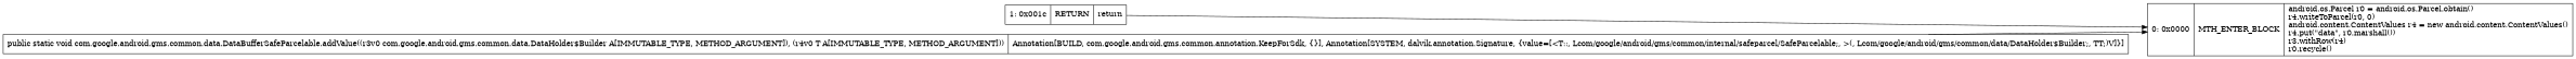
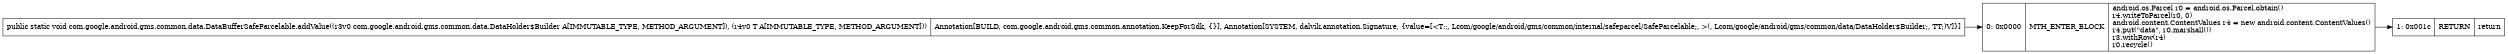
  digraph {
    rankdir=LR
    node [shape=record]
    n1 [label="{0\:\ 0x0000|MTH_ENTER_BLOCK\l|android.os.Parcel r0 = android.os.Parcel.obtain()\lr4.writeToParcel(r0, 0)\landroid.content.ContentValues r4 = new android.content.ContentValues()\lr4.put(\"data\", r0.marshall())\lr3.withRow(r4)\lr0.recycle()\l}"]
    n2 [label="{1\:\ 0x001c|RETURN\l|return\l}"]
    n3 [label="{public static void com.google.android.gms.common.data.DataBufferSafeParcelable.addValue((r3v0 com.google.android.gms.common.data.DataHolder$Builder A[IMMUTABLE_TYPE, METHOD_ARGUMENT]), (r4v0 T A[IMMUTABLE_TYPE, METHOD_ARGUMENT]))  | Annotation[BUILD, com.google.android.gms.common.annotation.KeepForSdk, \{\}], Annotation[SYSTEM, dalvik.annotation.Signature, \{value=[\<T::, Lcom\/google\/android\/gms\/common\/internal\/safeparcel\/SafeParcelable;, \>(, Lcom\/google\/android\/gms\/common\/data\/DataHolder$Builder;, TT;)V]\}]\l}"]
-   n2 -> n1
+   n1 -> n2
    n3 -> n1
  }
